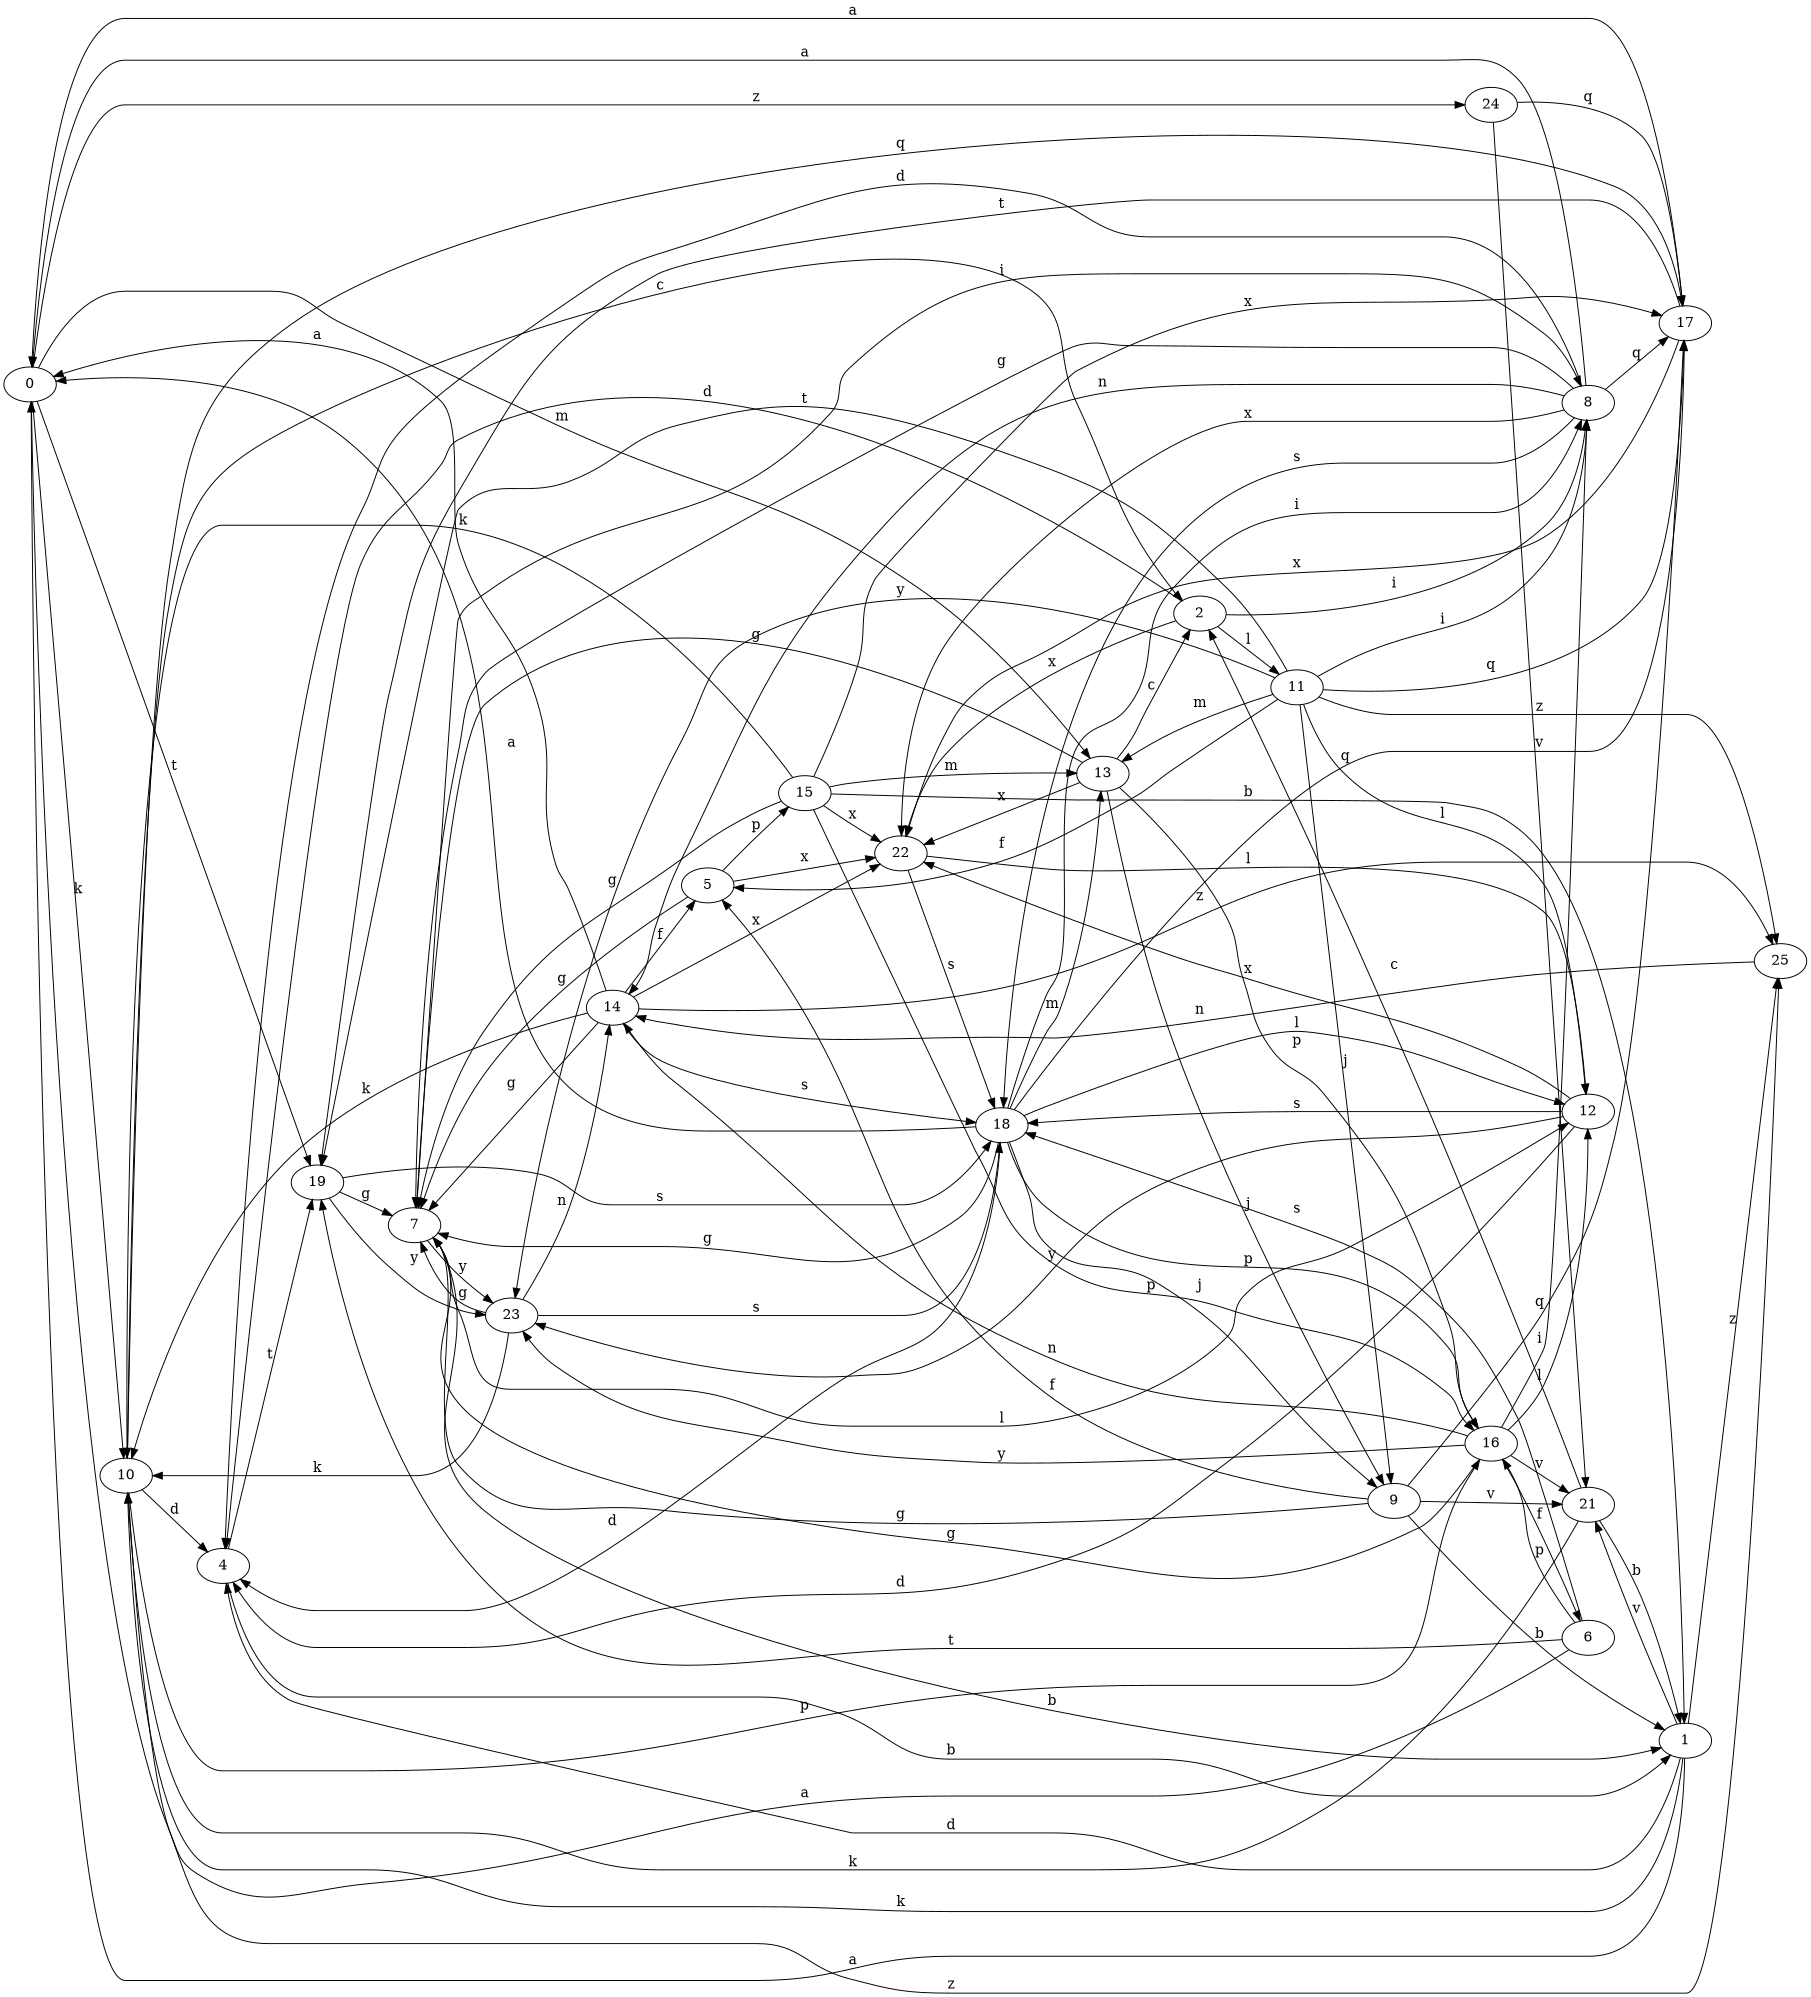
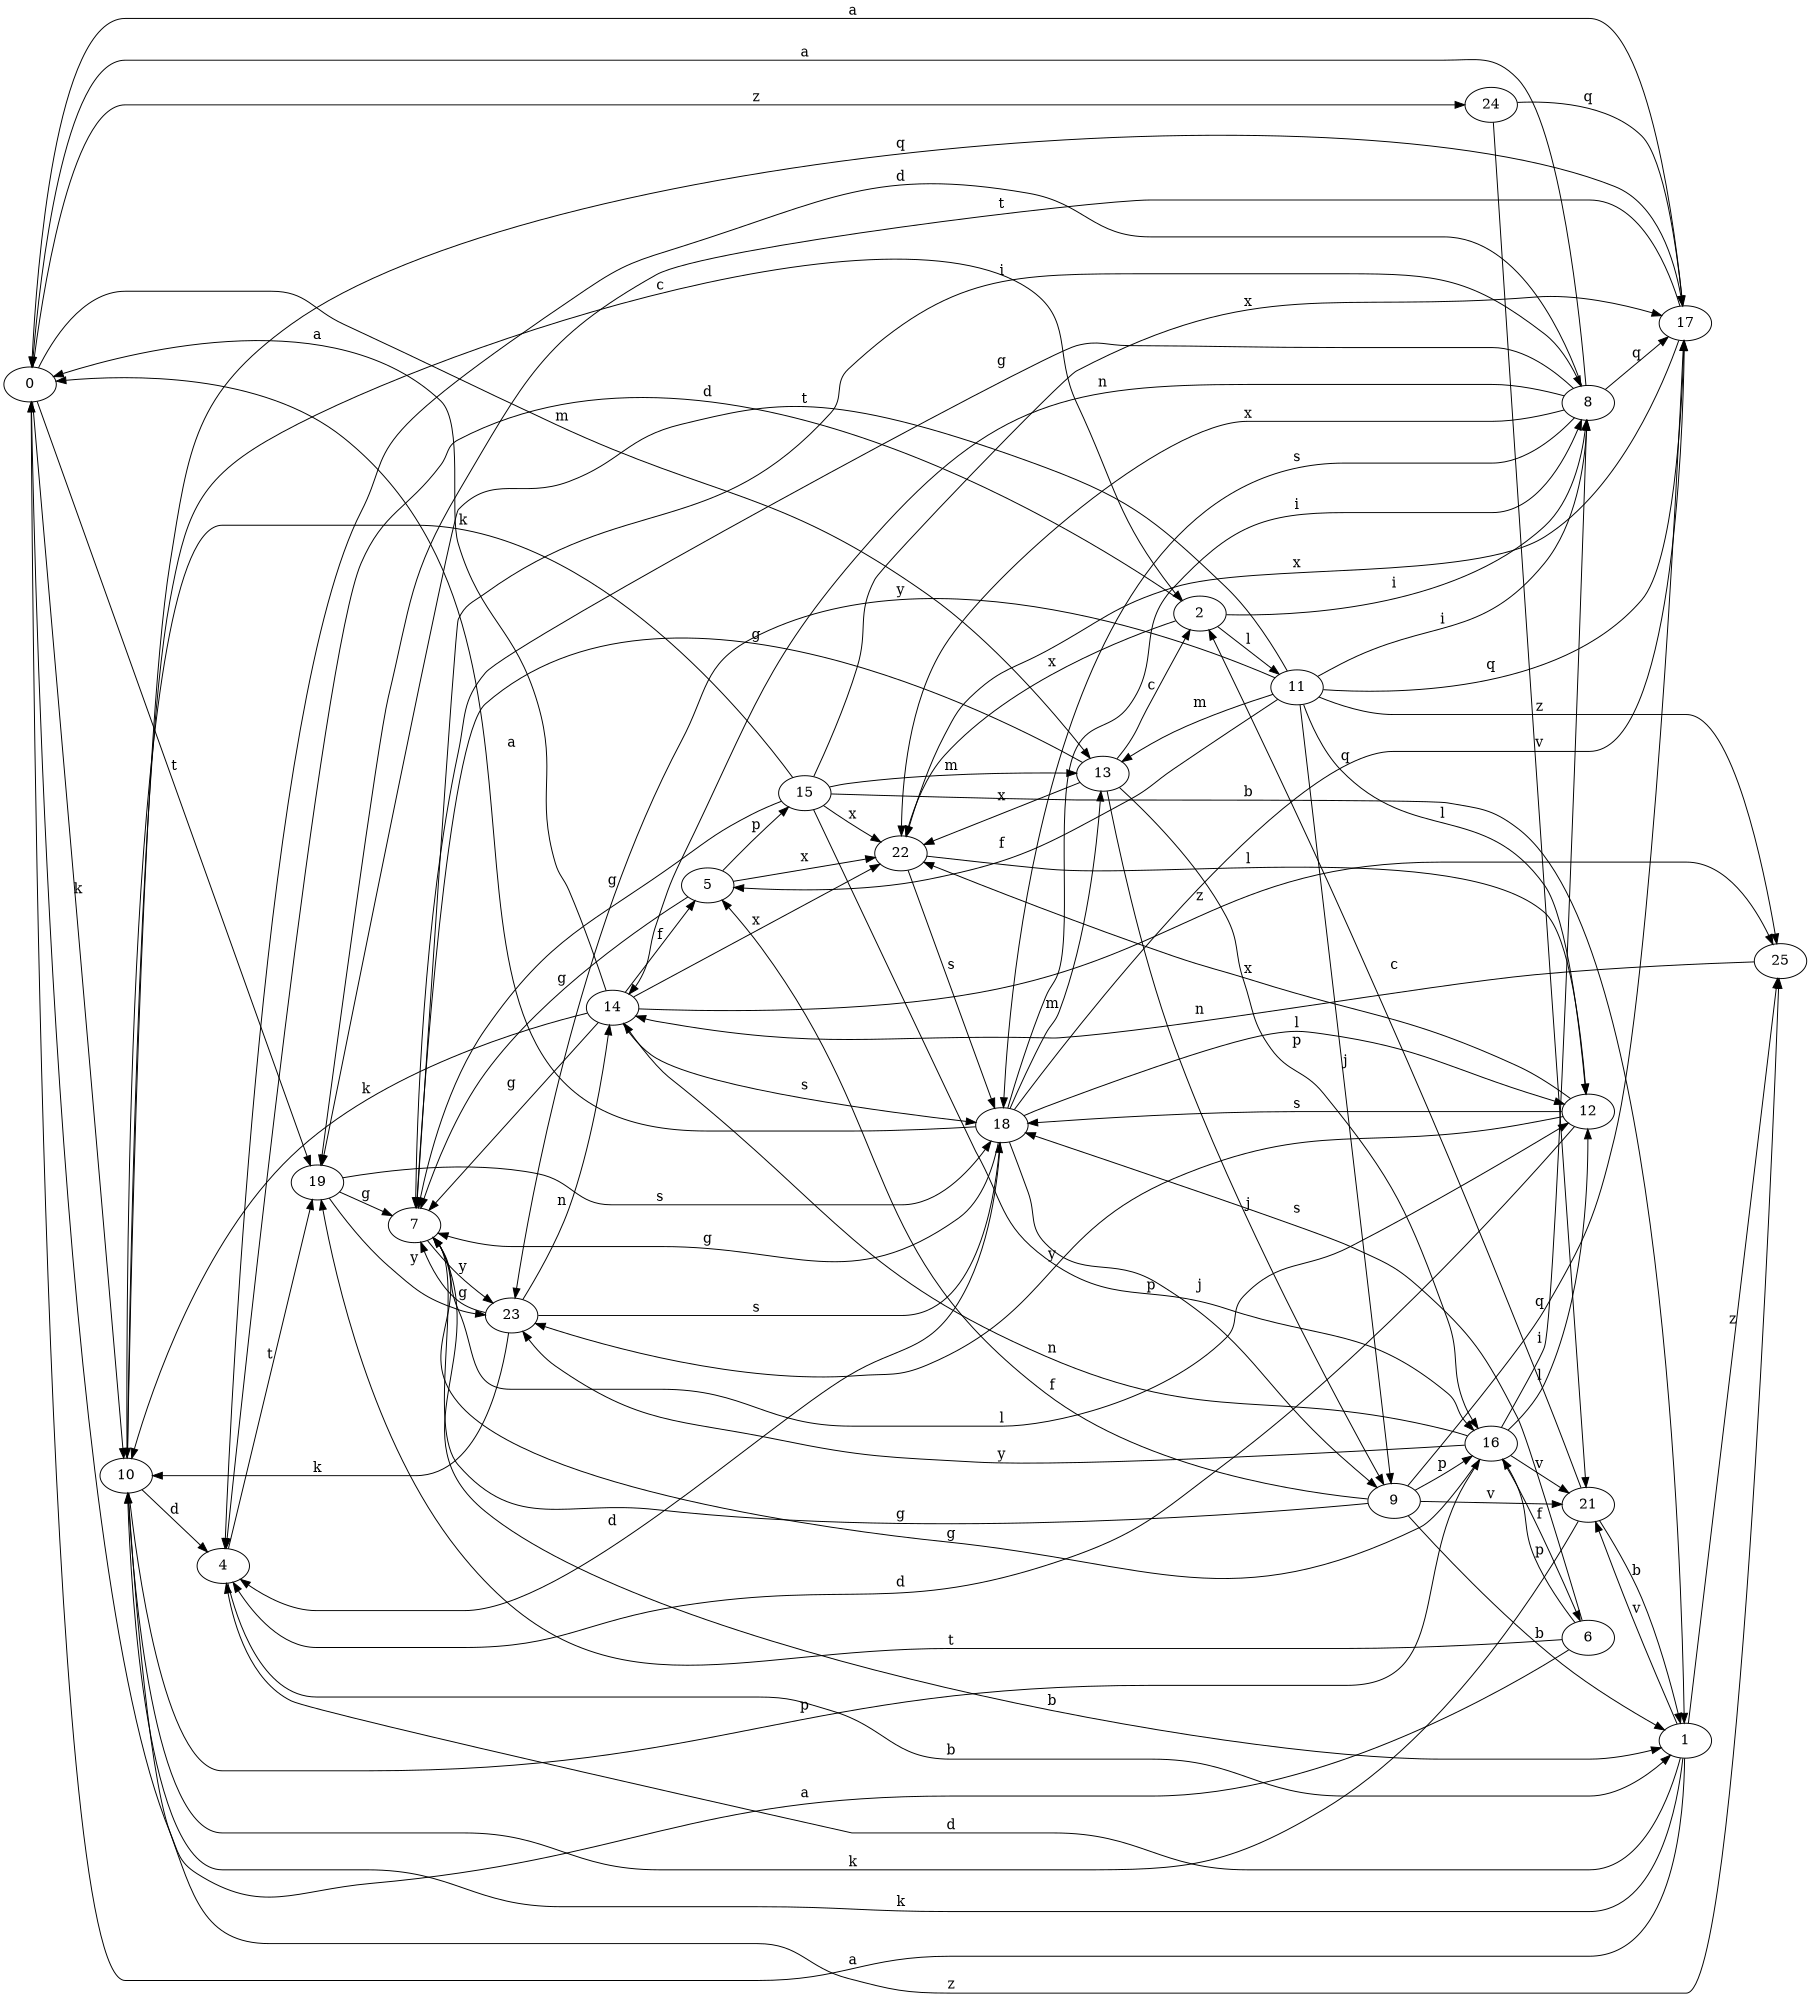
  strict digraph {
    rankdir=LR
    0
    10
    13
    19
    24
    4
    25
    2
    16
    17
    22
    7
    9
    18
    23
    21
    1
    14
    8
    11
    5
    12
    15
    6
    0 -> 10 [label=k]
    0 -> 13 [label=m]
    0 -> 19 [label=t]
    0 -> 24 [label=z]
    10 -> 4 [label=d]
    10 -> 25 [label=z]
    10 -> 2 [label=c]
    10 -> 16 [label=p]
    10 -> 17 [label=q]
    13 -> 2 [label=c]
    13 -> 16 [label=p]
    13 -> 22 [label=x]
    13 -> 7 [label=g]
    13 -> 9 [label=j]
    19 -> 7 [label=g]
    19 -> 18 [label=s]
    19 -> 23 [label=y]
    24 -> 17 [label=q]
    24 -> 21 [label=v]
    4 -> 19 [label=t]
    4 -> 1 [label=b]
    25 -> 14 [label=n]
    2 -> 4 [label=d]
    2 -> 22 [label=x]
    2 -> 8 [label=i]
    2 -> 11 [label=l]
    16 -> 7 [label=g]
    16 -> 23 [label=y]
    16 -> 21 [label=v]
    16 -> 14 [label=n]
    16 -> 8 [label=i]
    16 -> 12 [label=l]
    16 -> 6 [label=f]
    17 -> 0 [label=a]
    17 -> 19 [label=t]
    17 -> 22 [label=x]
    22 -> 18 [label=s]
    22 -> 12 [label=l]
    7 -> 23 [label=y]
    7 -> 1 [label=b]
    7 -> 8 [label=i]
    7 -> 12 [label=l]
    9 -> 17 [label=q]
    9 -> 7 [label=g]
    9 -> 21 [label=v]
    9 -> 1 [label=b]
    9 -> 5 [label=f]
    18 -> 0 [label=a]
    18 -> 13 [label=m]
    18 -> 4 [label=d]
-   18 -> 16 [label=p]
+   9 -> 16 [label=p]
    18 -> 17 [label=q]
    18 -> 7 [label=g]
    18 -> 9 [label=j]
    18 -> 8 [label=i]
    18 -> 12 [label=l]
    23 -> 10 [label=k]
    23 -> 7 [label=g]
    23 -> 18 [label=s]
    23 -> 14 [label=n]
    21 -> 10 [label=k]
    21 -> 2 [label=c]
    21 -> 1 [label=b]
    1 -> 0 [label=a]
    1 -> 10 [label=k]
    1 -> 4 [label=d]
    1 -> 25 [label=z]
    1 -> 21 [label=v]
    14 -> 0 [label=a]
    14 -> 10 [label=k]
    14 -> 25 [label=z]
    14 -> 22 [label=x]
    14 -> 7 [label=g]
    14 -> 18 [label=s]
    14 -> 5 [label=f]
    8 -> 0 [label=a]
    8 -> 4 [label=d]
    8 -> 17 [label=q]
    8 -> 22 [label=x]
    8 -> 7 [label=g]
    8 -> 18 [label=s]
    8 -> 14 [label=n]
    11 -> 13 [label=m]
    11 -> 19 [label=t]
    11 -> 25 [label=z]
    11 -> 17 [label=q]
    11 -> 9 [label=j]
    11 -> 23 [label=y]
    11 -> 8 [label=i]
    11 -> 5 [label=f]
    11 -> 12 [label=l]
    5 -> 22 [label=x]
    5 -> 7 [label=g]
    5 -> 15 [label=p]
    12 -> 4 [label=d]
    12 -> 22 [label=x]
    12 -> 18 [label=s]
    12 -> 23 [label=y]
    15 -> 10 [label=k]
    15 -> 13 [label=m]
    15 -> 16 [label=p]
    15 -> 17 [label=x]
    15 -> 22 [label=x]
    15 -> 7 [label=g]
    15 -> 1 [label=b]
    6 -> 0 [label=a]
    6 -> 19 [label=t]
    6 -> 16 [label=p]
    6 -> 18 [label=s]
  }
